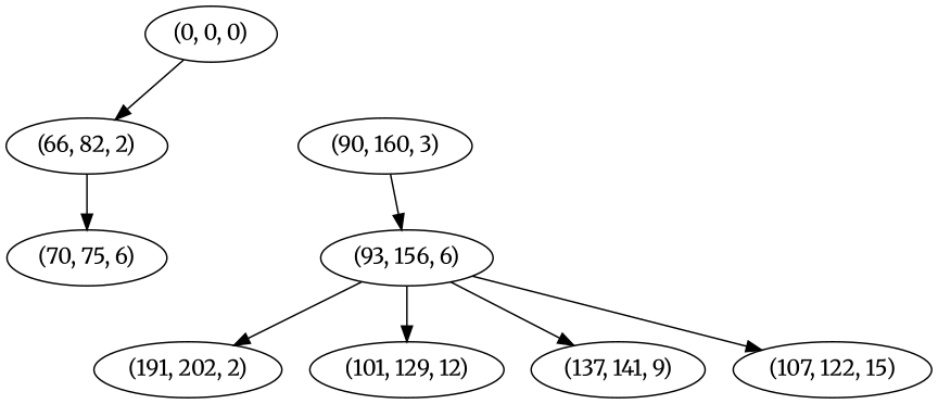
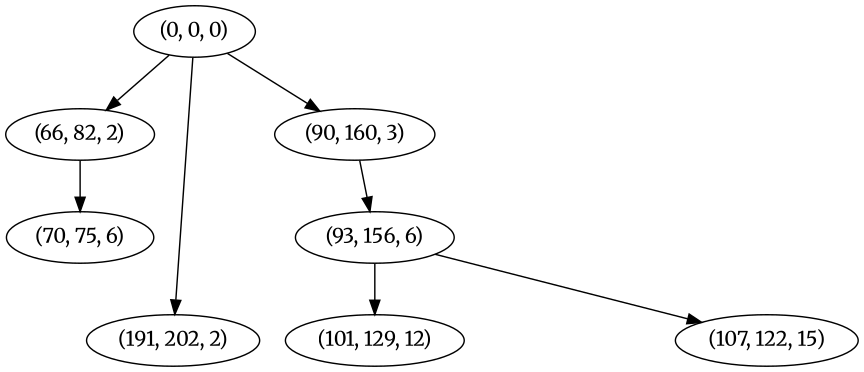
  digraph {
    fontname=Merriweather
    node [fontname=Merriweather]
    edge [fontname=Merriweather]
    "(0, 0, 0)"
    "(66, 82, 2)"
    "(90, 160, 3)"
    "(191, 202, 2)"
    n5 [label="(70, 75, 6)"]
    "(93, 156, 6)"
    "(101, 129, 12)"
-   "(137, 141, 9)"
    "(107, 122, 15)"
    "(0, 0, 0)" -> "(66, 82, 2)"
-   "(93, 156, 6)" -> "(191, 202, 2)"
+   "(0, 0, 0)" -> "(90, 160, 3)"
+   "(0, 0, 0)" -> "(191, 202, 2)"
    "(66, 82, 2)" -> n5
    "(90, 160, 3)" -> "(93, 156, 6)"
    "(93, 156, 6)" -> "(101, 129, 12)"
-   "(93, 156, 6)" -> "(137, 141, 9)"
    "(93, 156, 6)" -> "(107, 122, 15)"
  }
